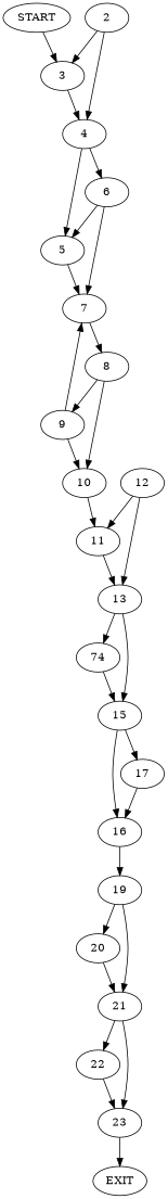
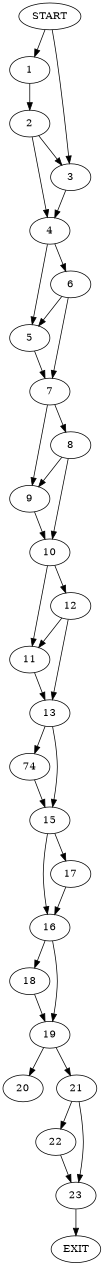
  digraph {
    n1 [label=START]
+   1
    3
    2
    n5 [label=EXIT]
    4
    5
    6
    7
    8
    9
    10
    11
    12
    13
    n16 [label=74]
    15
    16
    17
+   18
    19
    20
    21
    22
    23
+   n1 -> 1
    n1 -> 3
+   1 -> 2
    3 -> 4
    2 -> 3
    2 -> 4
    4 -> 5
    4 -> 6
    5 -> 7
    6 -> 5
    6 -> 7
    7 -> 8
-   9 -> 7
+   7 -> 9
    8 -> 9
    8 -> 10
    9 -> 10
    10 -> 11
+   10 -> 12
    11 -> 13
    12 -> 11
    12 -> 13
    13 -> n16
    13 -> 15
    n16 -> 15
    15 -> 16
    15 -> 17
+   16 -> 18
    16 -> 19
    17 -> 16
+   18 -> 19
    19 -> 20
    19 -> 21
-   20 -> 21
    21 -> 22
    21 -> 23
    22 -> 23
    23 -> n5
  }
